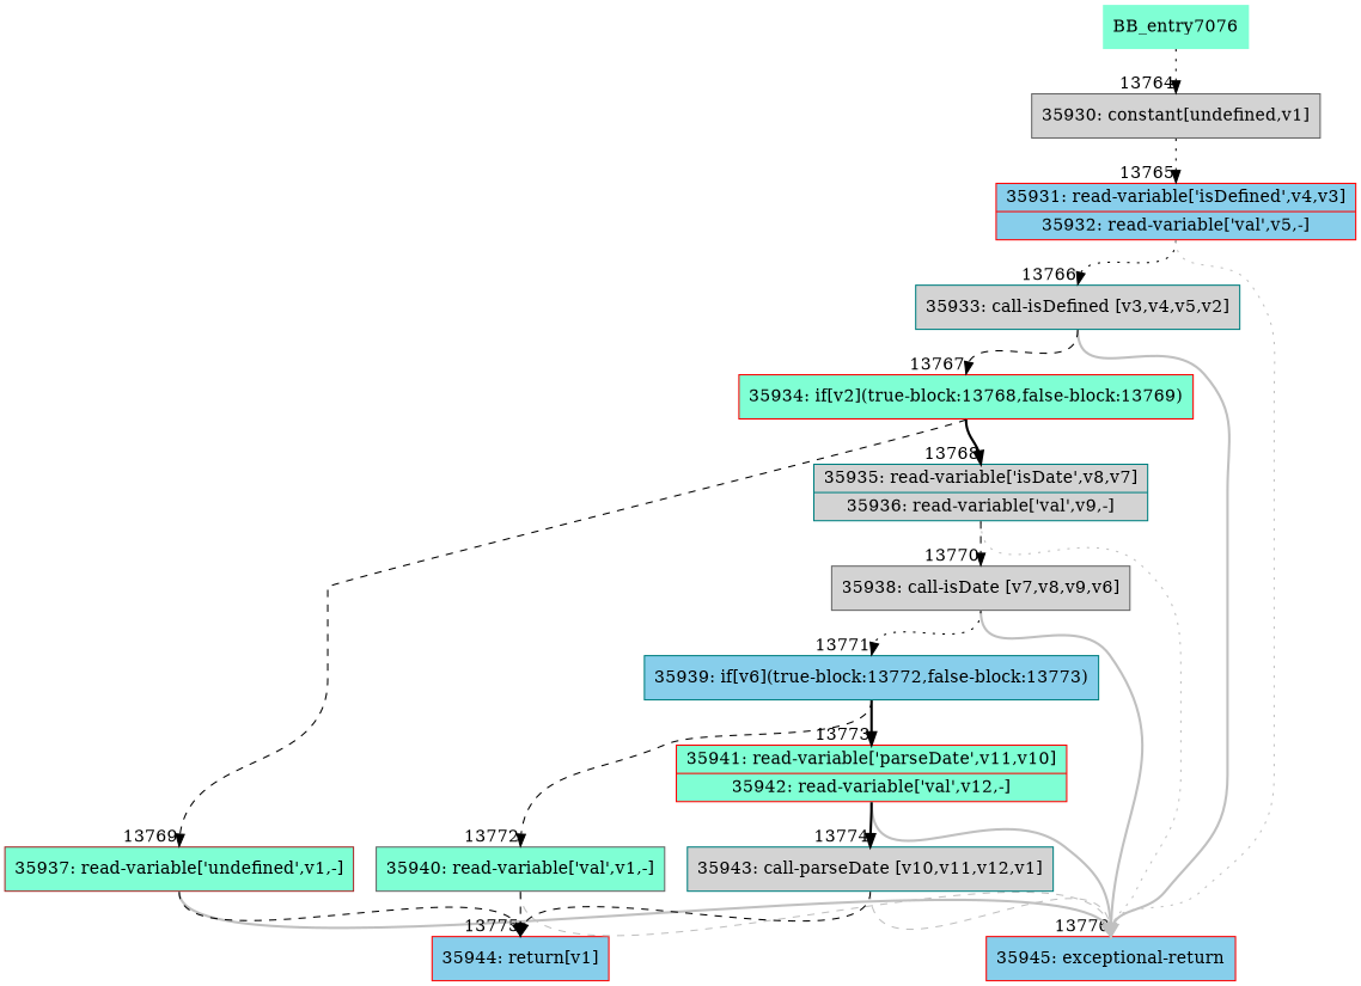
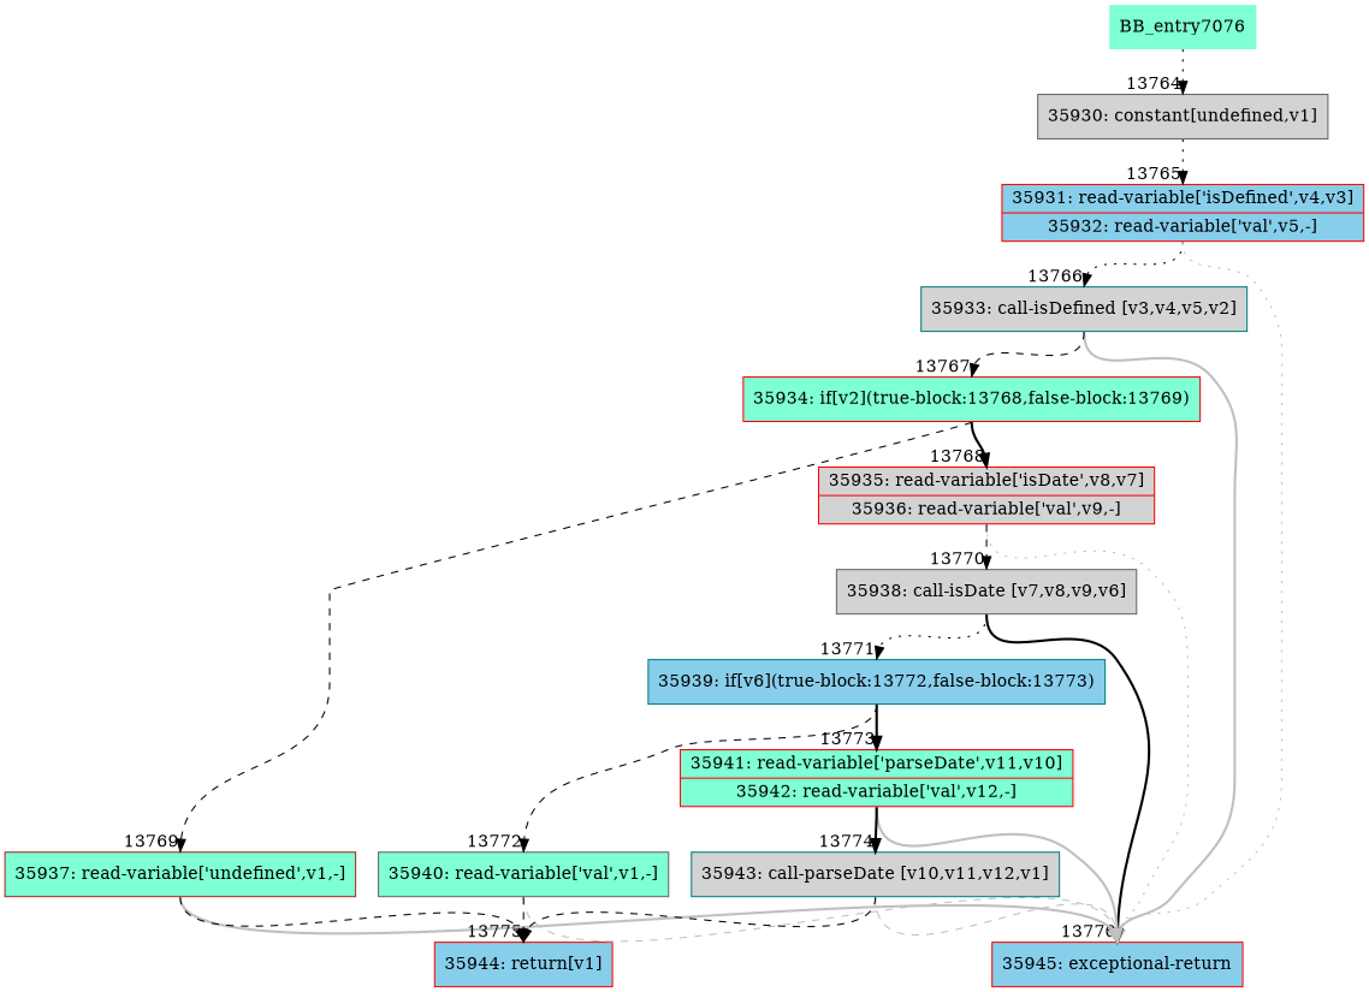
  digraph {
    rankdir=TD
    node [color=red fillcolor=aquamarine shape=record style=filled]
    edge [headport=n style=dashed tailport=s]
    n1 [label=BB_entry7076 shape=none]
    n2 [color=gray40 fillcolor=lightgrey label="{35930: constant[undefined,v1]}"]
    n3 [fillcolor=skyblue label="{35931: read-variable['isDefined',v4,v3]|35932: read-variable['val',v5,-]}"]
    n4 [color=teal fillcolor=lightgrey label="{35933: call-isDefined [v3,v4,v5,v2]}"]
    n5 [fillcolor=skyblue label="{35945: exceptional-return}"]
    n6 [label="{35934: if[v2](true-block:13768,false-block:13769)}"]
-   n7 [color=teal fillcolor=lightgrey label="{35935: read-variable['isDate',v8,v7]|35936: read-variable['val',v9,-]}"]
+   n7 [fillcolor=lightgrey label="{35935: read-variable['isDate',v8,v7]|35936: read-variable['val',v9,-]}"]
    n8 [color=brown label="{35937: read-variable['undefined',v1,-]}"]
    n9 [color=gray40 fillcolor=lightgrey label="{35938: call-isDate [v7,v8,v9,v6]}"]
    n10 [fillcolor=skyblue label="{35944: return[v1]}"]
    n11 [color=teal fillcolor=skyblue label="{35939: if[v6](true-block:13772,false-block:13773)}"]
    n12 [color=gray40 label="{35940: read-variable['val',v1,-]}"]
    n13 [label="{35941: read-variable['parseDate',v11,v10]|35942: read-variable['val',v12,-]}"]
    n14 [color=teal fillcolor=lightgrey label="{35943: call-parseDate [v10,v11,v12,v1]}"]
    n1 -> n2 [headlabel="    13764" style=dotted]
    n2 -> n3 [headlabel="      13765" style=dotted]
    n3 -> n4 [headlabel="      13766" style=dotted]
    n3 -> n5 [color=gray headlabel="      13776" style=dotted]
    n4 -> n5 [color=gray style=bold]
    n4 -> n6 [headlabel="      13767"]
    n6 -> n7 [headlabel="      13768" style=bold]
    n6 -> n8 [headlabel="      13769"]
    n7 -> n5 [color=gray style=dotted]
    n7 -> n9 [headlabel="      13770"]
    n8 -> n5 [color=gray style=bold]
    n8 -> n10 [headlabel="      13775"]
-   n9 -> n5 [color=gray style=bold]
+   n9 -> n5 [color=black style=bold]
    n9 -> n11 [headlabel="      13771" style=dotted]
    n11 -> n12 [headlabel="      13772"]
    n11 -> n13 [headlabel="      13773" style=bold]
    n12 -> n5 [color=gray]
    n12 -> n10
    n13 -> n5 [color=gray style=bold]
    n13 -> n14 [headlabel="      13774" style=bold]
    n14 -> n5 [color=gray]
    n14 -> n10
  }
